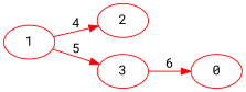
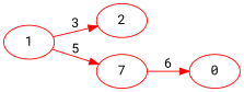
  digraph {
    fontname="Roboto Mono"
    rankdir=LR
    ranksep=equally
    node [color=red fontname="Roboto Mono"]
    edge [color=red fontname="Roboto Mono"]
    0
    1
    2
-   3
+   3 [label=7]
    subgraph sub_1 {
      rank=same
      0
    }
    subgraph sub_2 {
      rank=same
      1
    }
    subgraph sub_3 {
      rank=same
      2
      3
    }
    subgraph sub_4 {
      rank=same
    }
-   1 -> 2 [label=4]
+   1 -> 2 [label=3]
    1 -> 3 [label=5]
    3 -> 0 [label=6]
  }
